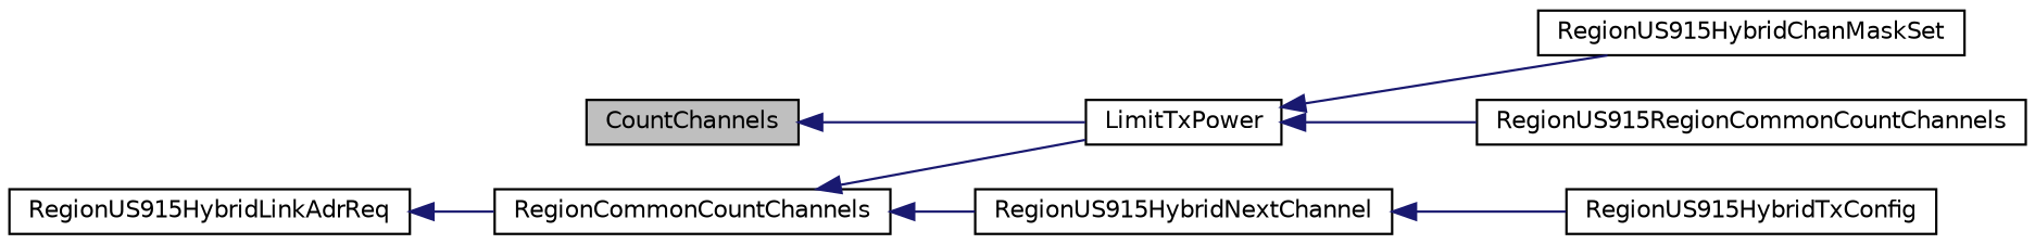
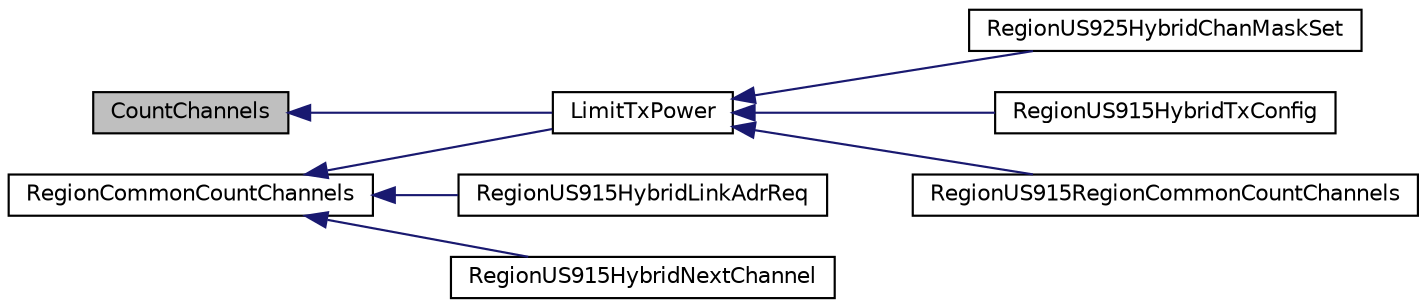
  digraph {
    rankdir=LR
    node [color=black fillcolor=white fontname=Helvetica fontsize=10 shape=record style=filled]
    edge [color=midnightblue dir=back fontname=Helvetica fontsize=10 labelfontname=Helvetica labelfontsize=10 style=solid]
    n1 [fillcolor=grey75 fontcolor=black height=0.2 label=CountChannels width=0.4]
    n2 [height=0.2 label=LimitTxPower width=0.4]
    n3 [height=0.2 label=RegionCommonCountChannels width=0.4]
    n4 [height=0.2 label=RegionUS915HybridLinkAdrReq width=0.4]
    n5 [height=0.2 label=RegionUS915HybridNextChannel width=0.4]
-   n6 [height=0.2 label=RegionUS915HybridChanMaskSet width=0.4]
+   n6 [height=0.2 label=RegionUS925HybridChanMaskSet width=0.4]
    n7 [height=0.2 label=RegionUS915HybridTxConfig width=0.4]
    n8 [height=0.2 label=RegionUS915RegionCommonCountChannels width=0.4]
    n1 -> n2
    n2 -> n6
-   n5 -> n7
+   n2 -> n7
    n2 -> n8
    n3 -> n2
-   n4 -> n3
+   n3 -> n4
    n3 -> n5
  }
